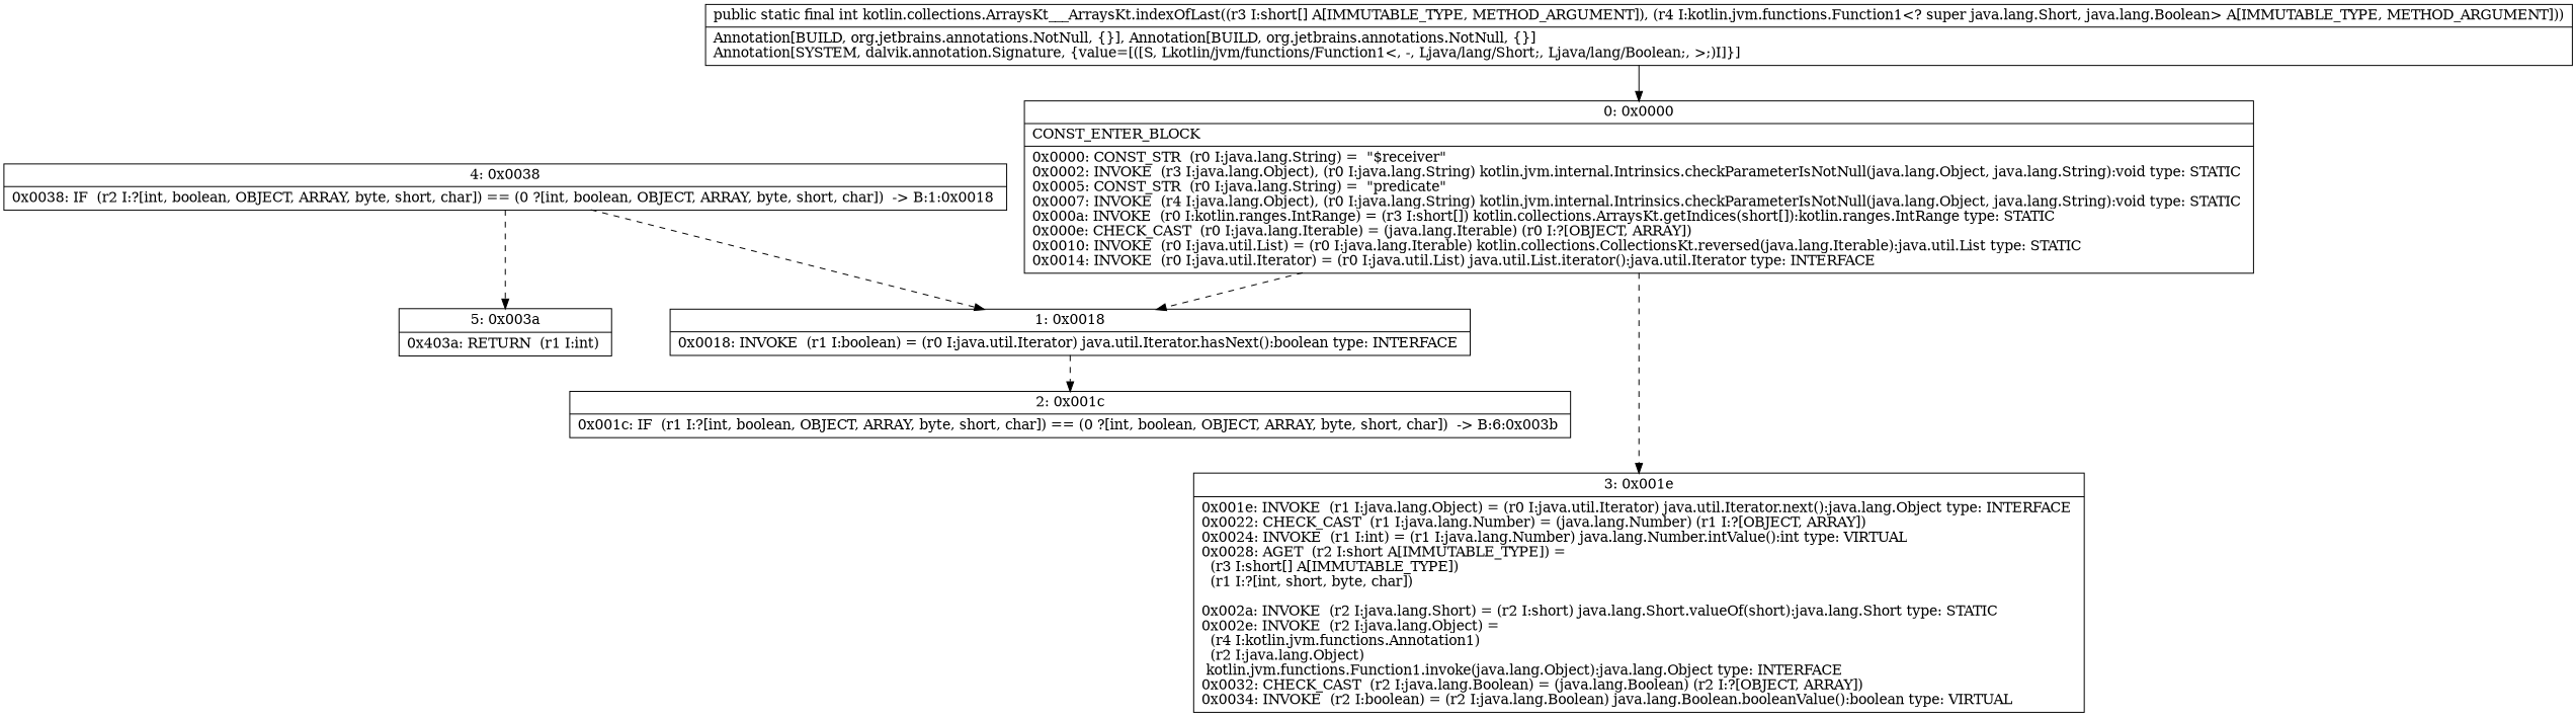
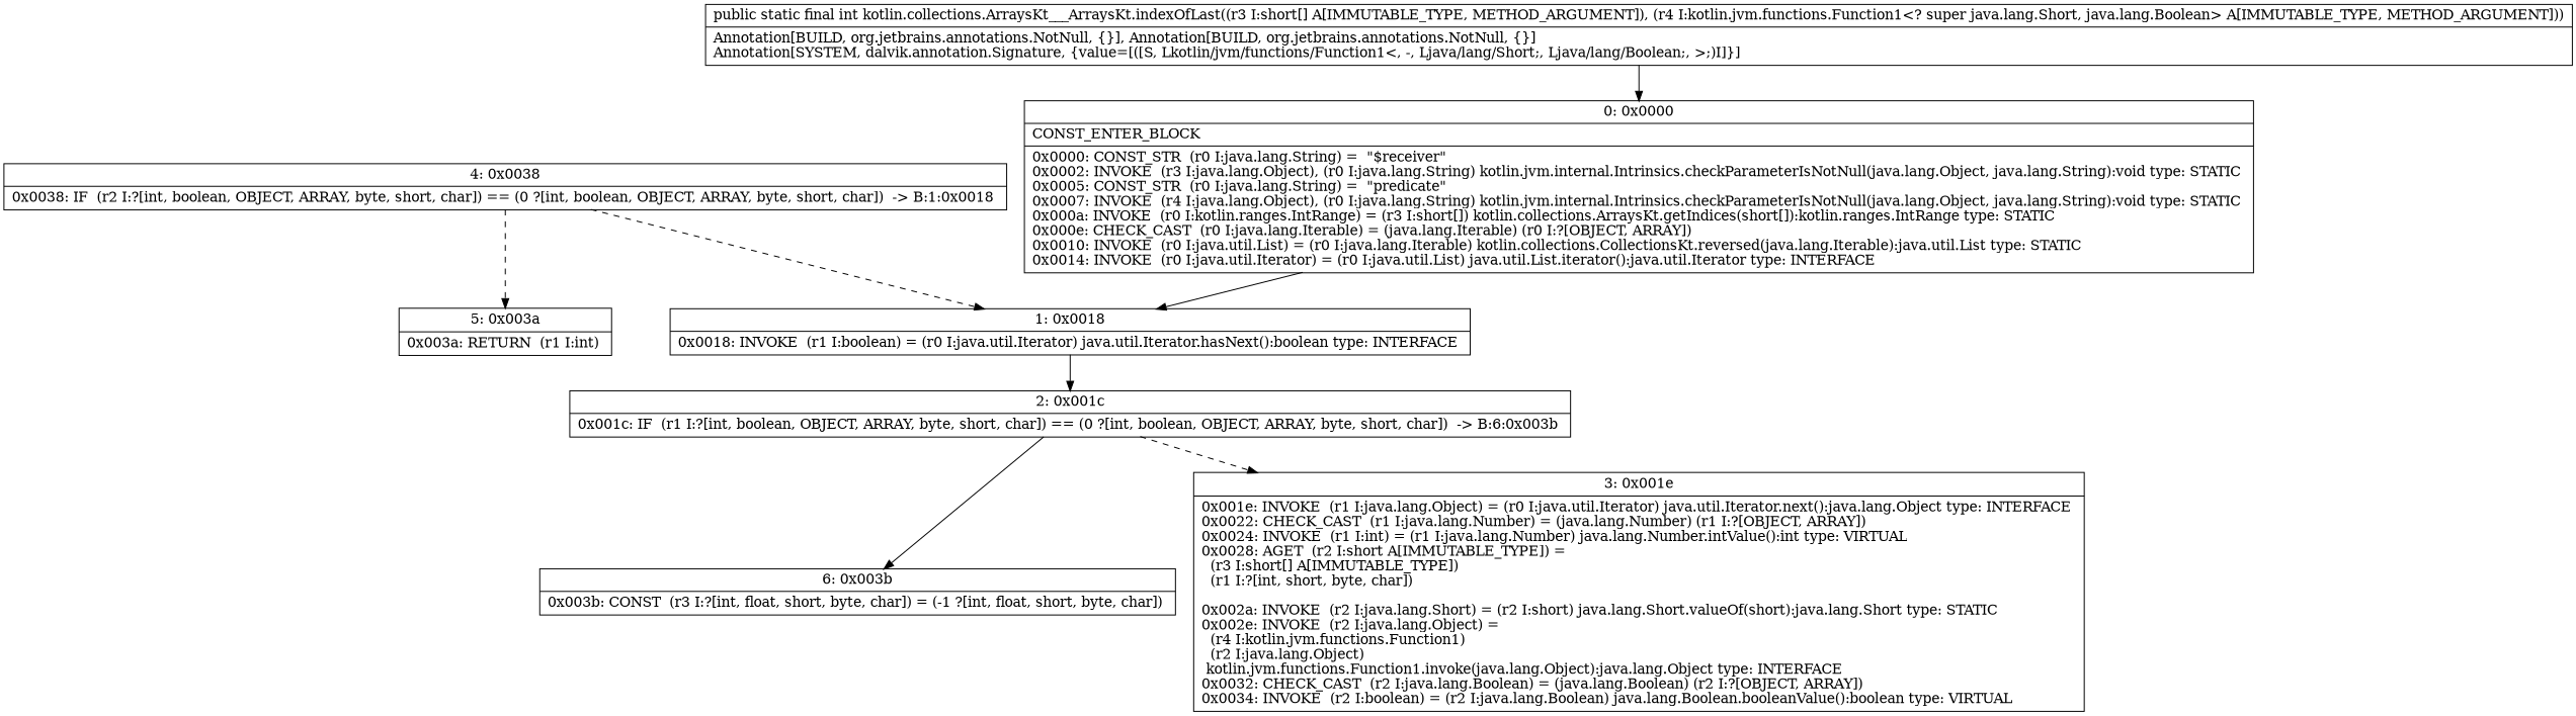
  digraph {
    node [shape=record]
    n1 [label="{0\:\ 0x0000|CONST_ENTER_BLOCK\l|0x0000: CONST_STR  (r0 I:java.lang.String) =  \"$receiver\" \l0x0002: INVOKE  (r3 I:java.lang.Object), (r0 I:java.lang.String) kotlin.jvm.internal.Intrinsics.checkParameterIsNotNull(java.lang.Object, java.lang.String):void type: STATIC \l0x0005: CONST_STR  (r0 I:java.lang.String) =  \"predicate\" \l0x0007: INVOKE  (r4 I:java.lang.Object), (r0 I:java.lang.String) kotlin.jvm.internal.Intrinsics.checkParameterIsNotNull(java.lang.Object, java.lang.String):void type: STATIC \l0x000a: INVOKE  (r0 I:kotlin.ranges.IntRange) = (r3 I:short[]) kotlin.collections.ArraysKt.getIndices(short[]):kotlin.ranges.IntRange type: STATIC \l0x000e: CHECK_CAST  (r0 I:java.lang.Iterable) = (java.lang.Iterable) (r0 I:?[OBJECT, ARRAY]) \l0x0010: INVOKE  (r0 I:java.util.List) = (r0 I:java.lang.Iterable) kotlin.collections.CollectionsKt.reversed(java.lang.Iterable):java.util.List type: STATIC \l0x0014: INVOKE  (r0 I:java.util.Iterator) = (r0 I:java.util.List) java.util.List.iterator():java.util.Iterator type: INTERFACE \l}"]
    n2 [label="{1\:\ 0x0018|0x0018: INVOKE  (r1 I:boolean) = (r0 I:java.util.Iterator) java.util.Iterator.hasNext():boolean type: INTERFACE \l}"]
    n3 [label="{2\:\ 0x001c|0x001c: IF  (r1 I:?[int, boolean, OBJECT, ARRAY, byte, short, char]) == (0 ?[int, boolean, OBJECT, ARRAY, byte, short, char])  \-\> B:6:0x003b \l}"]
-   n4 [label="{3\:\ 0x001e|0x001e: INVOKE  (r1 I:java.lang.Object) = (r0 I:java.util.Iterator) java.util.Iterator.next():java.lang.Object type: INTERFACE \l0x0022: CHECK_CAST  (r1 I:java.lang.Number) = (java.lang.Number) (r1 I:?[OBJECT, ARRAY]) \l0x0024: INVOKE  (r1 I:int) = (r1 I:java.lang.Number) java.lang.Number.intValue():int type: VIRTUAL \l0x0028: AGET  (r2 I:short A[IMMUTABLE_TYPE]) = \l  (r3 I:short[] A[IMMUTABLE_TYPE])\l  (r1 I:?[int, short, byte, char])\l \l0x002a: INVOKE  (r2 I:java.lang.Short) = (r2 I:short) java.lang.Short.valueOf(short):java.lang.Short type: STATIC \l0x002e: INVOKE  (r2 I:java.lang.Object) = \l  (r4 I:kotlin.jvm.functions.Annotation1)\l  (r2 I:java.lang.Object)\l kotlin.jvm.functions.Function1.invoke(java.lang.Object):java.lang.Object type: INTERFACE \l0x0032: CHECK_CAST  (r2 I:java.lang.Boolean) = (java.lang.Boolean) (r2 I:?[OBJECT, ARRAY]) \l0x0034: INVOKE  (r2 I:boolean) = (r2 I:java.lang.Boolean) java.lang.Boolean.booleanValue():boolean type: VIRTUAL \l}"]
+   n4 [label="{3\:\ 0x001e|0x001e: INVOKE  (r1 I:java.lang.Object) = (r0 I:java.util.Iterator) java.util.Iterator.next():java.lang.Object type: INTERFACE \l0x0022: CHECK_CAST  (r1 I:java.lang.Number) = (java.lang.Number) (r1 I:?[OBJECT, ARRAY]) \l0x0024: INVOKE  (r1 I:int) = (r1 I:java.lang.Number) java.lang.Number.intValue():int type: VIRTUAL \l0x0028: AGET  (r2 I:short A[IMMUTABLE_TYPE]) = \l  (r3 I:short[] A[IMMUTABLE_TYPE])\l  (r1 I:?[int, short, byte, char])\l \l0x002a: INVOKE  (r2 I:java.lang.Short) = (r2 I:short) java.lang.Short.valueOf(short):java.lang.Short type: STATIC \l0x002e: INVOKE  (r2 I:java.lang.Object) = \l  (r4 I:kotlin.jvm.functions.Function1)\l  (r2 I:java.lang.Object)\l kotlin.jvm.functions.Function1.invoke(java.lang.Object):java.lang.Object type: INTERFACE \l0x0032: CHECK_CAST  (r2 I:java.lang.Boolean) = (java.lang.Boolean) (r2 I:?[OBJECT, ARRAY]) \l0x0034: INVOKE  (r2 I:boolean) = (r2 I:java.lang.Boolean) java.lang.Boolean.booleanValue():boolean type: VIRTUAL \l}"]
+   n5 [label="{6\:\ 0x003b|0x003b: CONST  (r3 I:?[int, float, short, byte, char]) = (\-1 ?[int, float, short, byte, char]) \l}"]
    n6 [label="{4\:\ 0x0038|0x0038: IF  (r2 I:?[int, boolean, OBJECT, ARRAY, byte, short, char]) == (0 ?[int, boolean, OBJECT, ARRAY, byte, short, char])  \-\> B:1:0x0018 \l}"]
-   n7 [label="{5\:\ 0x003a|0x403a: RETURN  (r1 I:int) \l}"]
+   n7 [label="{5\:\ 0x003a|0x003a: RETURN  (r1 I:int) \l}"]
    n8 [label="{public static final int kotlin.collections.ArraysKt___ArraysKt.indexOfLast((r3 I:short[] A[IMMUTABLE_TYPE, METHOD_ARGUMENT]), (r4 I:kotlin.jvm.functions.Function1\<? super java.lang.Short, java.lang.Boolean\> A[IMMUTABLE_TYPE, METHOD_ARGUMENT]))  | Annotation[BUILD, org.jetbrains.annotations.NotNull, \{\}], Annotation[BUILD, org.jetbrains.annotations.NotNull, \{\}]\lAnnotation[SYSTEM, dalvik.annotation.Signature, \{value=[([S, Lkotlin\/jvm\/functions\/Function1\<, \-, Ljava\/lang\/Short;, Ljava\/lang\/Boolean;, \>;)I]\}]\l}"]
-   n1 -> n2 [style=dashed]
-   n2 -> n3 [style=dashed]
-   n1 -> n4 [style=dashed]
+   n1 -> n2
+   n2 -> n3
+   n3 -> n4 [style=dashed]
+   n3 -> n5
    n6 -> n2 [style=dashed]
    n6 -> n7 [style=dashed]
    n8 -> n1
  }
